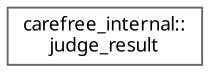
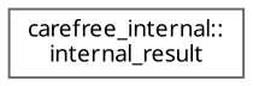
  digraph {
    rankdir=LR
    fontname="Noto Sans"
-   n1 [color=grey40 fillcolor=white fontname="Noto Sans" fontsize=10 height=0.2 label="carefree_internal::\ljudge_result" shape=box style=filled width=0.4]
+   n1 [color=grey40 fillcolor=white fontname="Noto Sans" fontsize=10 height=0.2 label="carefree_internal::\linternal_result" shape=box style=filled width=0.4]
  }
